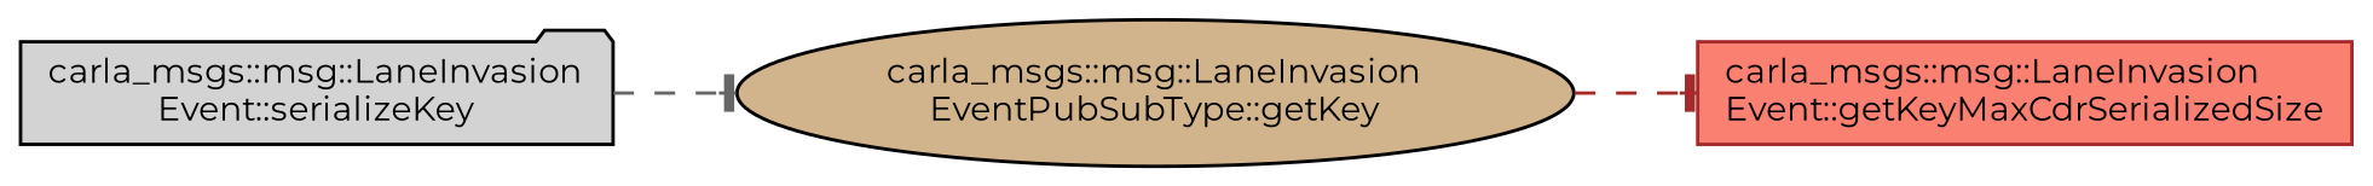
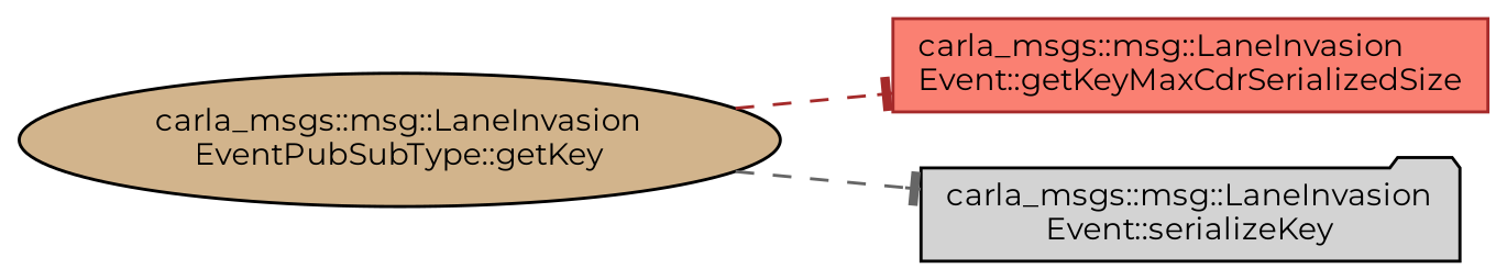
  digraph {
    rankdir=LR
    fontname=Montserrat
    node [color=black fontname=Montserrat fontsize=10 style=filled]
    edge [fontname=Montserrat fontsize=10 labelfontname=Helvetica labelfontsize=10 style=dashed arrowhead=tee]
    n1 [fillcolor=tan fontcolor=black height=0.2 label="carla_msgs::msg::LaneInvasion\lEventPubSubType::getKey" shape=ellipse width=0.4]
    n2 [color=brown fillcolor=salmon height=0.2 label="carla_msgs::msg::LaneInvasion\lEvent::getKeyMaxCdrSerializedSize" shape=box width=0.4]
    n3 [fillcolor=lightgrey height=0.2 label="carla_msgs::msg::LaneInvasion\lEvent::serializeKey" shape=folder width=0.4]
    n1 -> n2 [color=brown]
-   n3 -> n1 [color=gray40]
+   n1 -> n3 [color=gray40]
  }
